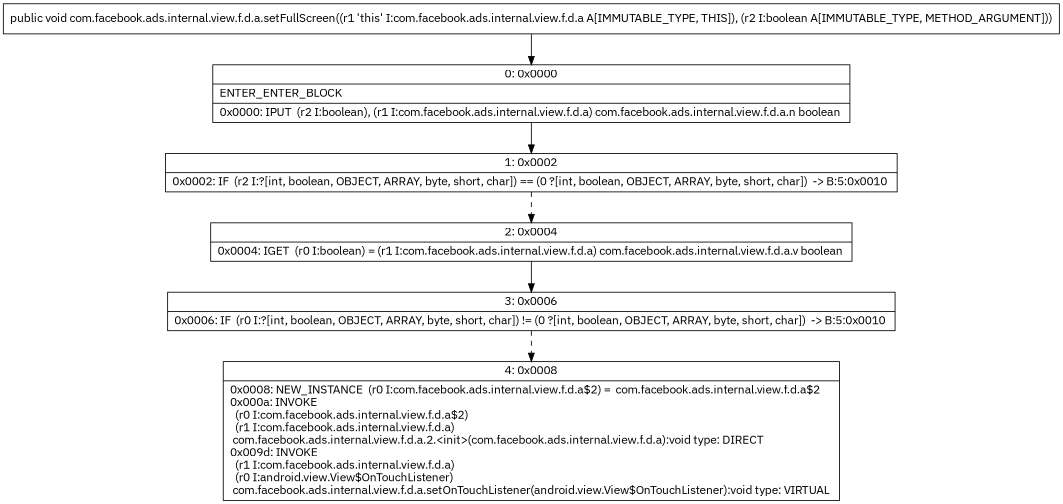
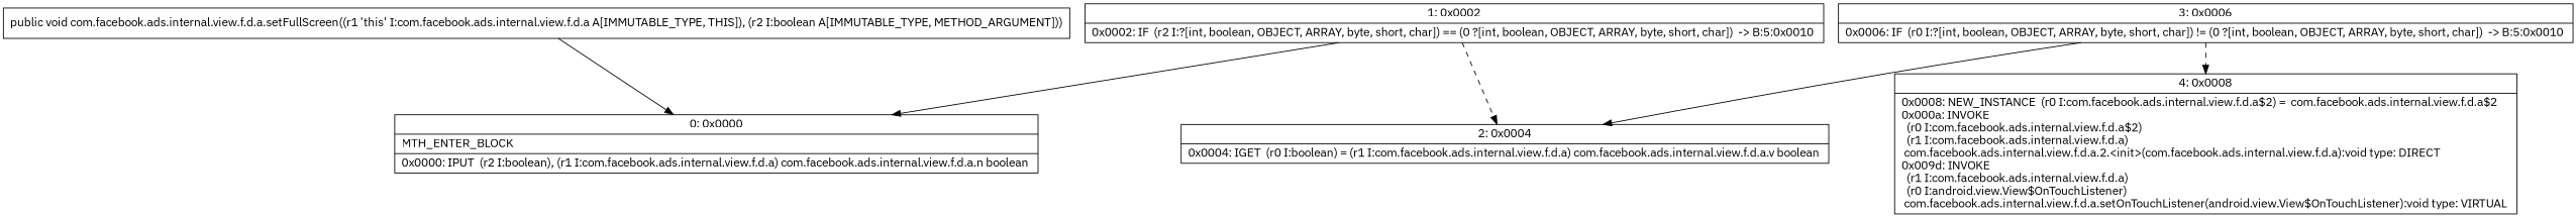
  digraph {
    fontname="IBM Plex Sans"
    node [fontname="IBM Plex Sans" shape=record]
    edge [fontname="IBM Plex Sans"]
-   n1 [label="{0\:\ 0x0000|ENTER_ENTER_BLOCK\l|0x0000: IPUT  (r2 I:boolean), (r1 I:com.facebook.ads.internal.view.f.d.a) com.facebook.ads.internal.view.f.d.a.n boolean \l}"]
+   n1 [label="{0\:\ 0x0000|MTH_ENTER_BLOCK\l|0x0000: IPUT  (r2 I:boolean), (r1 I:com.facebook.ads.internal.view.f.d.a) com.facebook.ads.internal.view.f.d.a.n boolean \l}"]
    n2 [label="{1\:\ 0x0002|0x0002: IF  (r2 I:?[int, boolean, OBJECT, ARRAY, byte, short, char]) == (0 ?[int, boolean, OBJECT, ARRAY, byte, short, char])  \-\> B:5:0x0010 \l}"]
    n3 [label="{2\:\ 0x0004|0x0004: IGET  (r0 I:boolean) = (r1 I:com.facebook.ads.internal.view.f.d.a) com.facebook.ads.internal.view.f.d.a.v boolean \l}"]
    n4 [label="{3\:\ 0x0006|0x0006: IF  (r0 I:?[int, boolean, OBJECT, ARRAY, byte, short, char]) != (0 ?[int, boolean, OBJECT, ARRAY, byte, short, char])  \-\> B:5:0x0010 \l}"]
    n5 [label="{4\:\ 0x0008|0x0008: NEW_INSTANCE  (r0 I:com.facebook.ads.internal.view.f.d.a$2) =  com.facebook.ads.internal.view.f.d.a$2 \l0x000a: INVOKE  \l  (r0 I:com.facebook.ads.internal.view.f.d.a$2)\l  (r1 I:com.facebook.ads.internal.view.f.d.a)\l com.facebook.ads.internal.view.f.d.a.2.\<init\>(com.facebook.ads.internal.view.f.d.a):void type: DIRECT \l0x009d: INVOKE  \l  (r1 I:com.facebook.ads.internal.view.f.d.a)\l  (r0 I:android.view.View$OnTouchListener)\l com.facebook.ads.internal.view.f.d.a.setOnTouchListener(android.view.View$OnTouchListener):void type: VIRTUAL \l}"]
    n6 [label="{public void com.facebook.ads.internal.view.f.d.a.setFullScreen((r1 'this' I:com.facebook.ads.internal.view.f.d.a A[IMMUTABLE_TYPE, THIS]), (r2 I:boolean A[IMMUTABLE_TYPE, METHOD_ARGUMENT])) }"]
-   n1 -> n2
+   n2 -> n1
    n2 -> n3 [style=dashed]
-   n3 -> n4
+   n4 -> n3
    n4 -> n5 [style=dashed]
    n6 -> n1
  }
